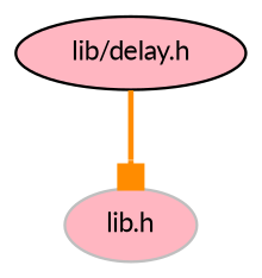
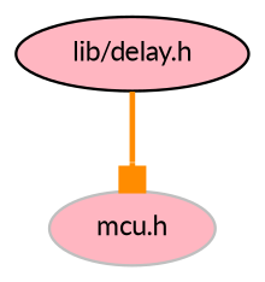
  digraph {
    fontname=Lato
    node [fillcolor=lightpink fontname=Lato fontsize=10 shape=ellipse style=filled]
    n1 [color=black fontcolor=black height=0.2 label="lib/delay.h" width=0.4]
-   n2 [color=grey75 height=0.2 label="lib.h" width=0.4]
+   n2 [color=grey75 height=0.2 label="mcu.h" width=0.4]
    n1 -> n2 [color=darkorange fontname=Lato fontsize=10 labelfontname=Helvetica labelfontsize=10 style=bold arrowhead=box]
  }
